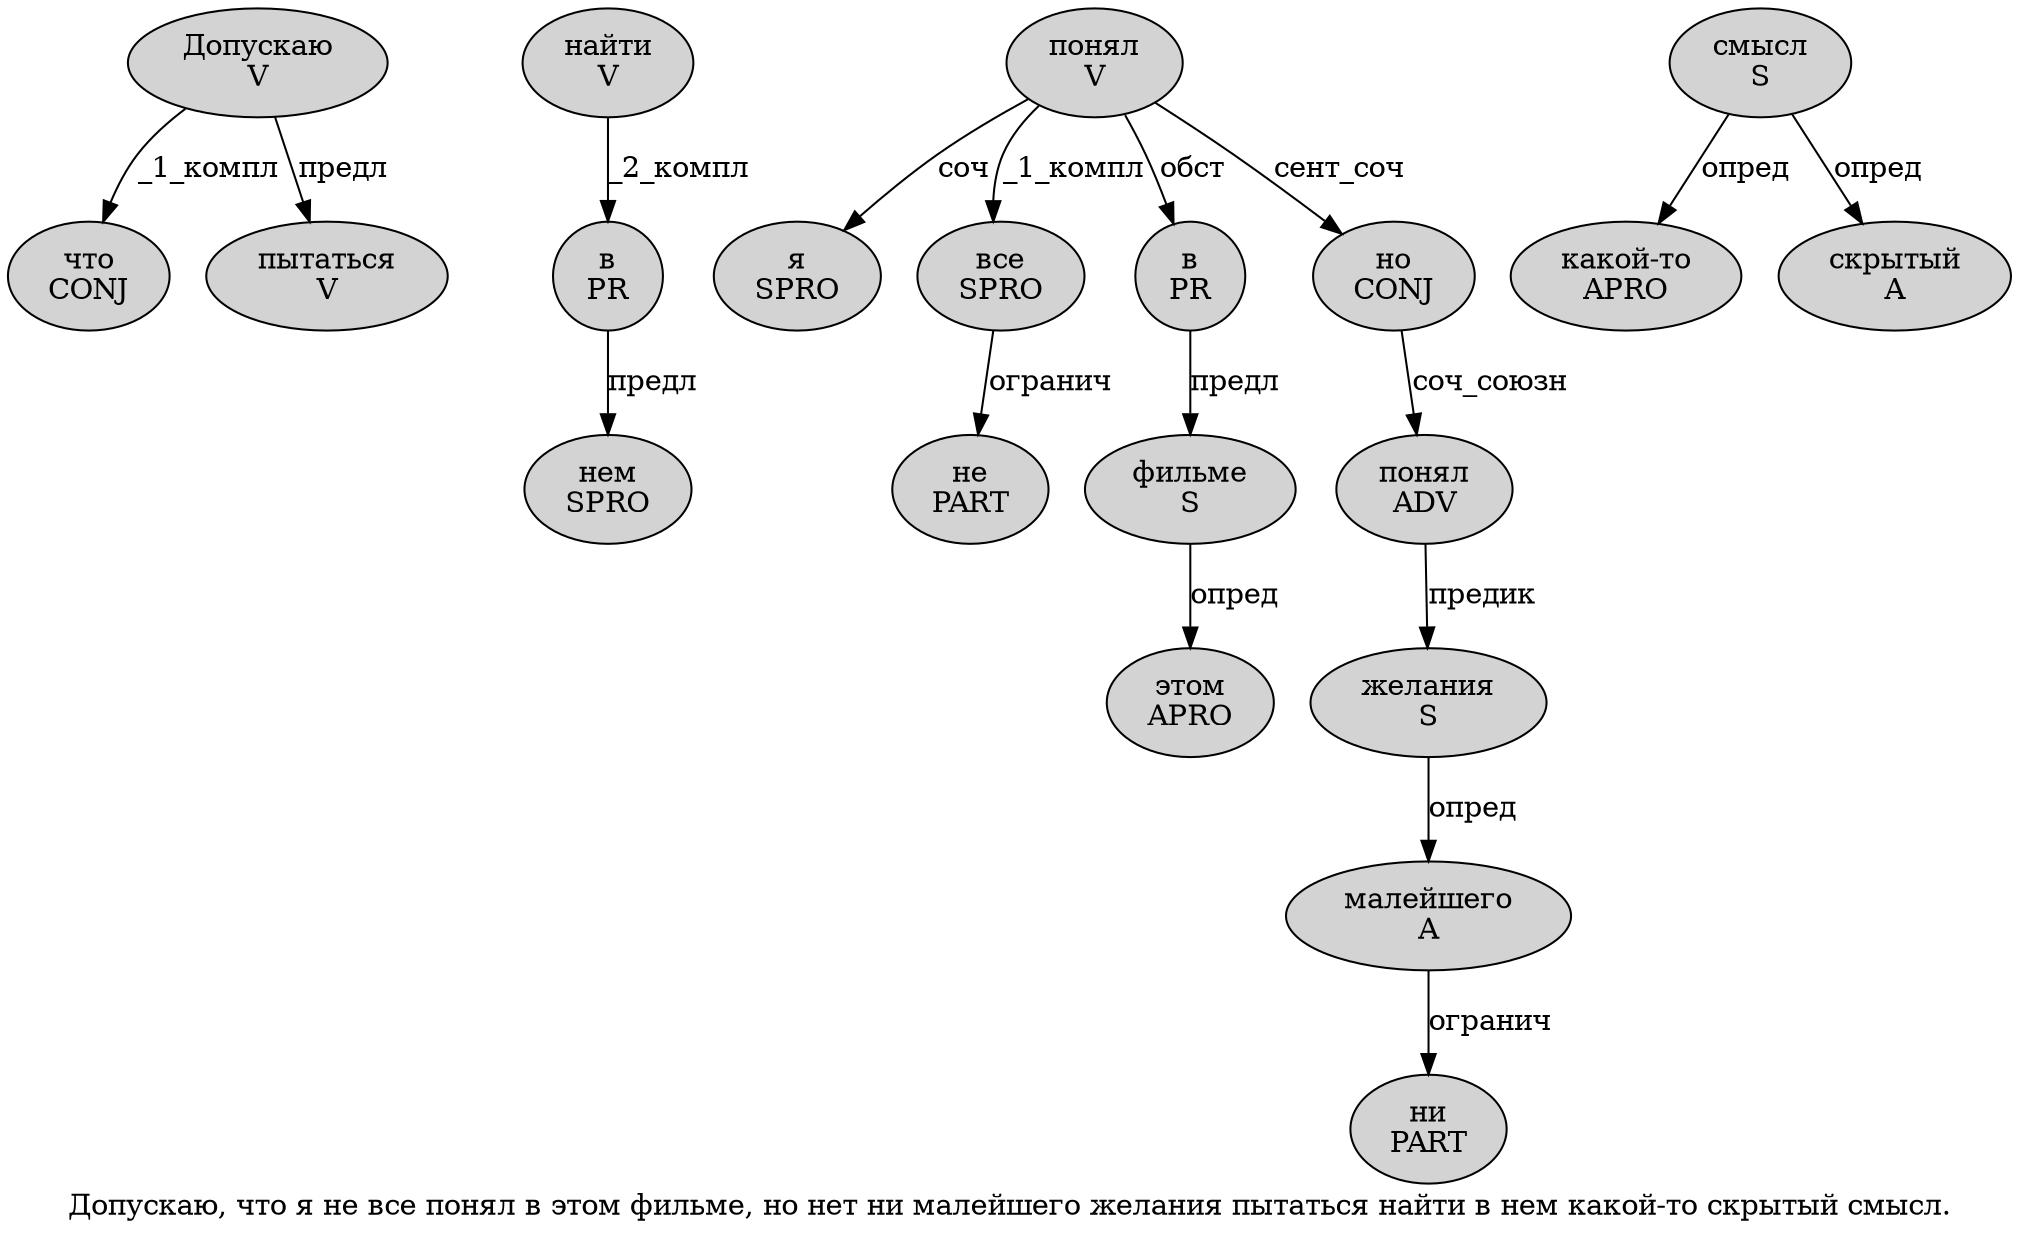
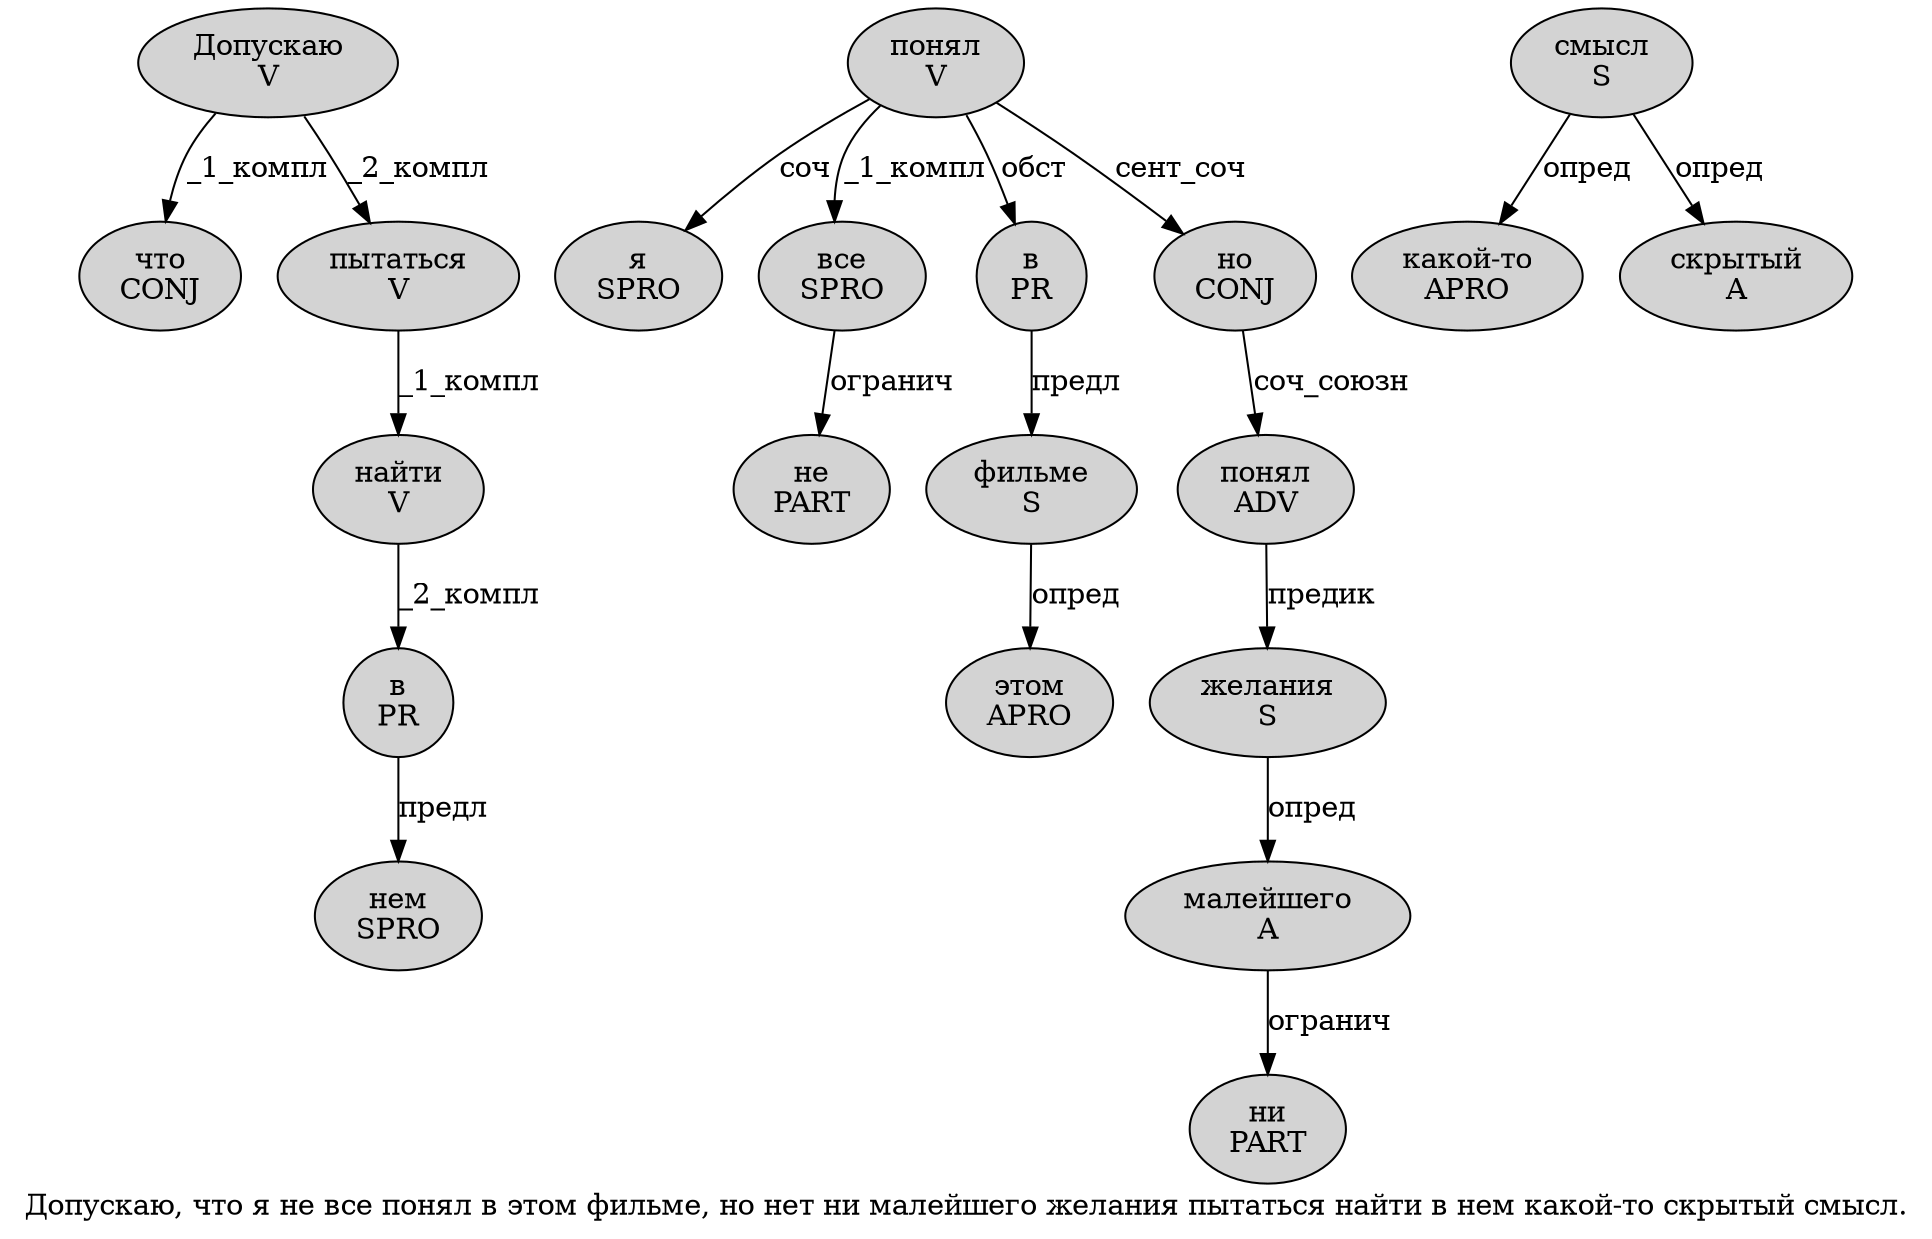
  digraph {
    label="Допускаю, что я не все понял в этом фильме, но нет ни малейшего желания пытаться найти в нем какой-то скрытый смысл."
    node [fillcolor=lightgray penwidth=1 shape=ellipse style=filled]
    n1 [label="Допускаю\nV"]
    n2 [label="что\nCONJ"]
    n3 [label="пытаться\nV"]
    n4 [label="найти\nV"]
    n5 [label="понял\nV"]
    n6 [label="я\nSPRO"]
    n7 [label="все\nSPRO"]
    n8 [label="в\nPR"]
    n9 [label="но\nCONJ"]
    n10 [label="не\nPART"]
    n11 [label="фильме\nS"]
    n12 [label="понял\nADV"]
    n13 [label="этом\nAPRO"]
    n14 [label="желания\nS"]
    n15 [label="малейшего\nA"]
    n16 [label="ни\nPART"]
    n17 [label="в\nPR"]
    n18 [label="нем\nSPRO"]
    n19 [label="смысл\nS"]
    n20 [label="какой-то\nAPRO"]
    n21 [label="скрытый\nA"]
    n1 -> n2 [label="_1_компл"]
-   n1 -> n3 [label="предл"]
+   n1 -> n3 [label="_2_компл"]
+   n3 -> n4 [label="_1_компл"]
    n4 -> n17 [label="_2_компл"]
    n5 -> n6 [label="соч"]
    n5 -> n7 [label="_1_компл"]
    n5 -> n8 [label="обст"]
    n5 -> n9 [label="сент_соч"]
    n7 -> n10 [label="огранич"]
    n8 -> n11 [label="предл"]
    n9 -> n12 [label="соч_союзн"]
    n11 -> n13 [label="опред"]
    n12 -> n14 [label="предик"]
    n14 -> n15 [label="опред"]
    n15 -> n16 [label="огранич"]
    n17 -> n18 [label="предл"]
    n19 -> n20 [label="опред"]
    n19 -> n21 [label="опред"]
  }
